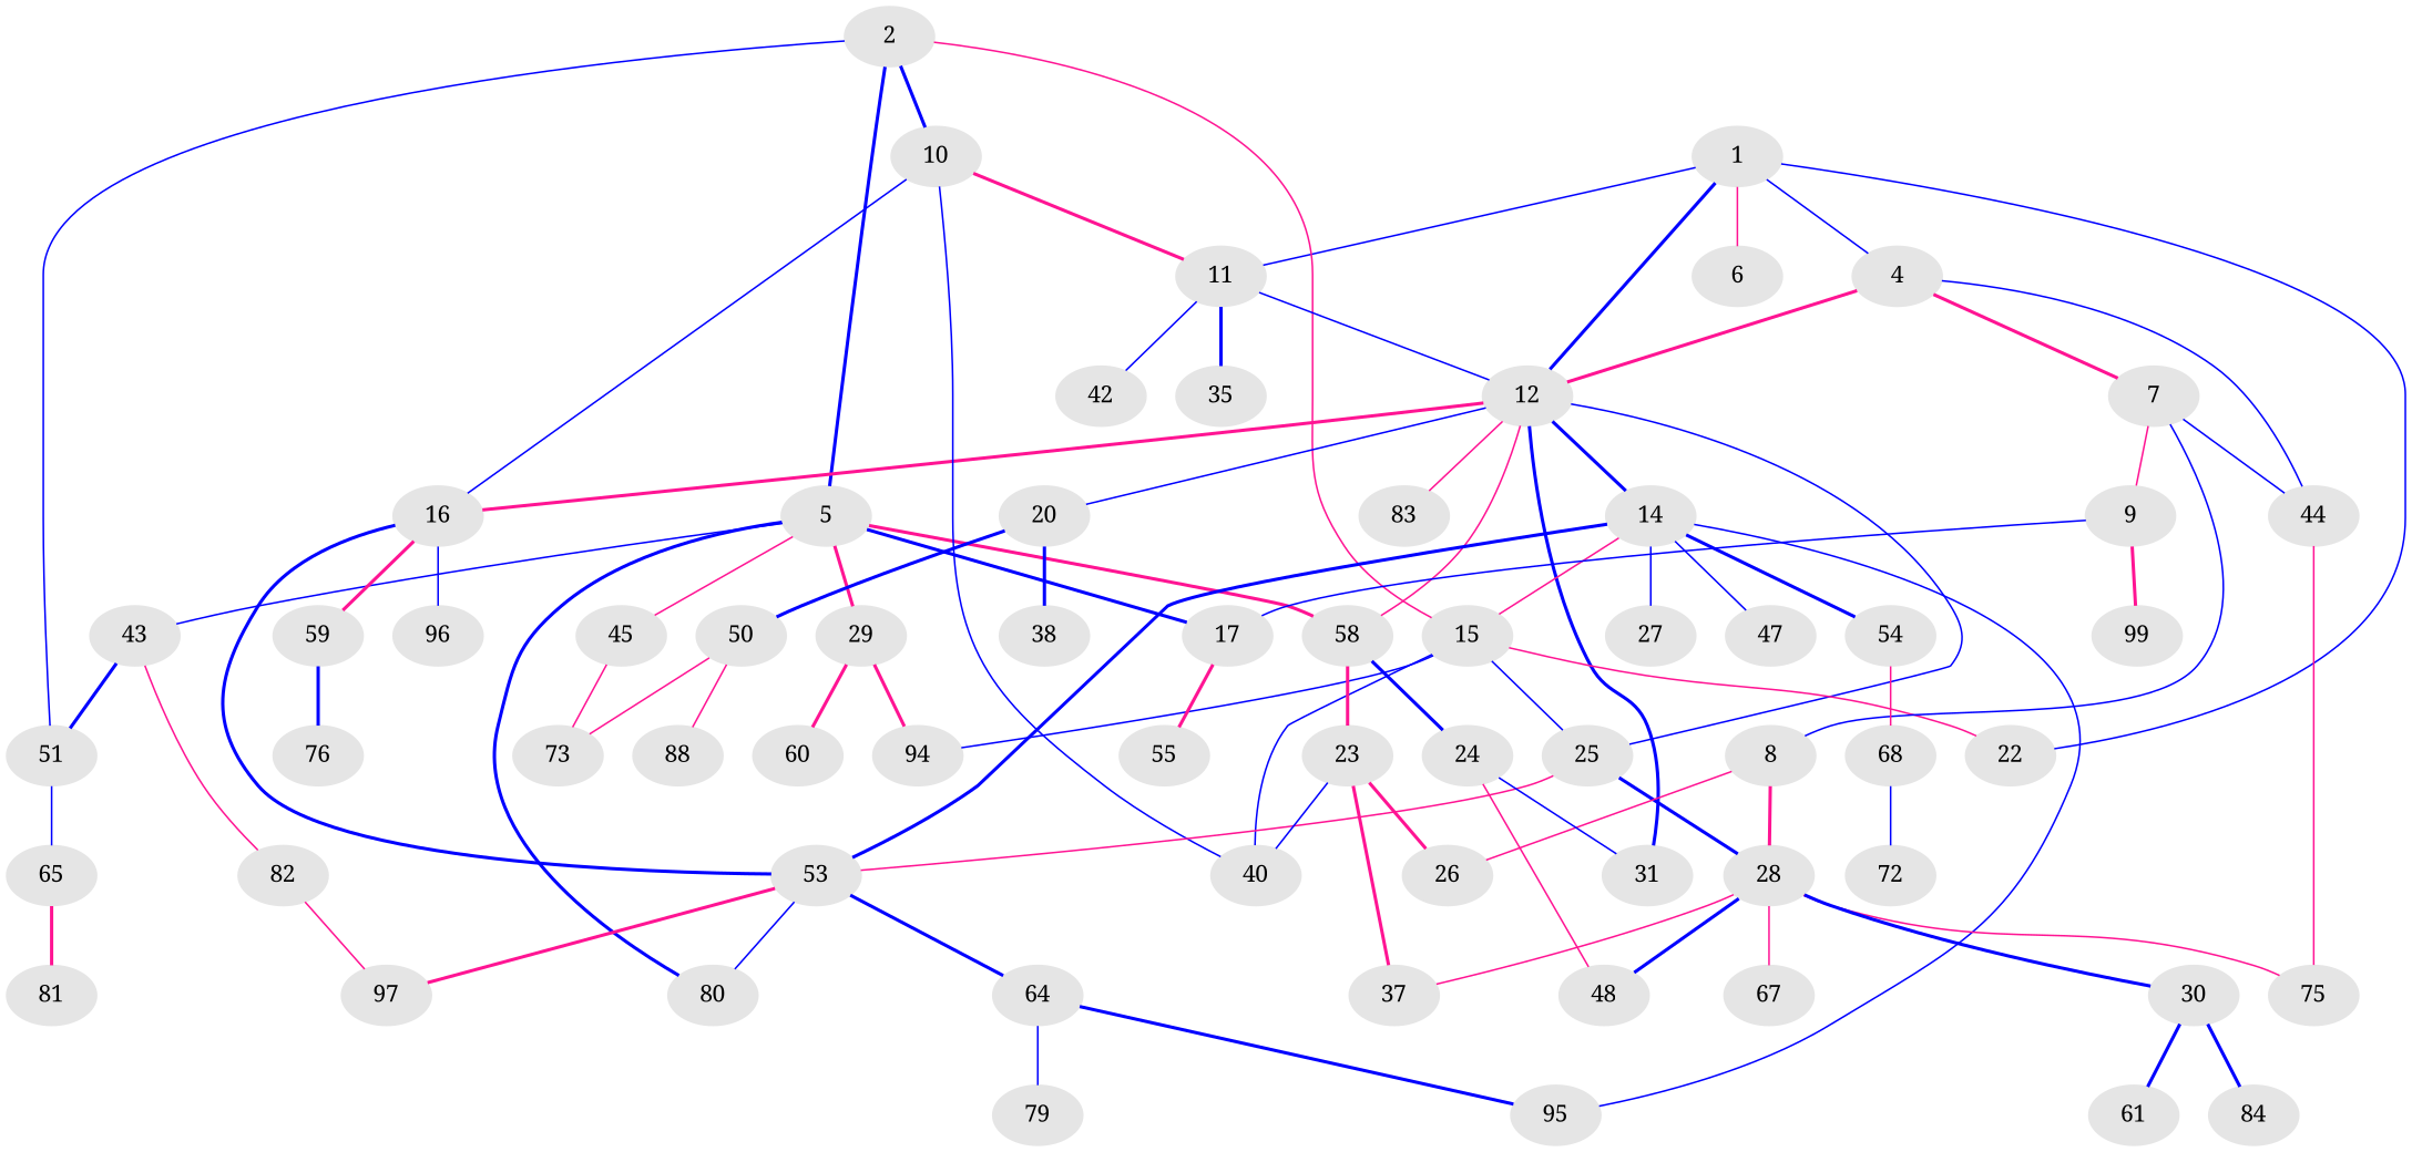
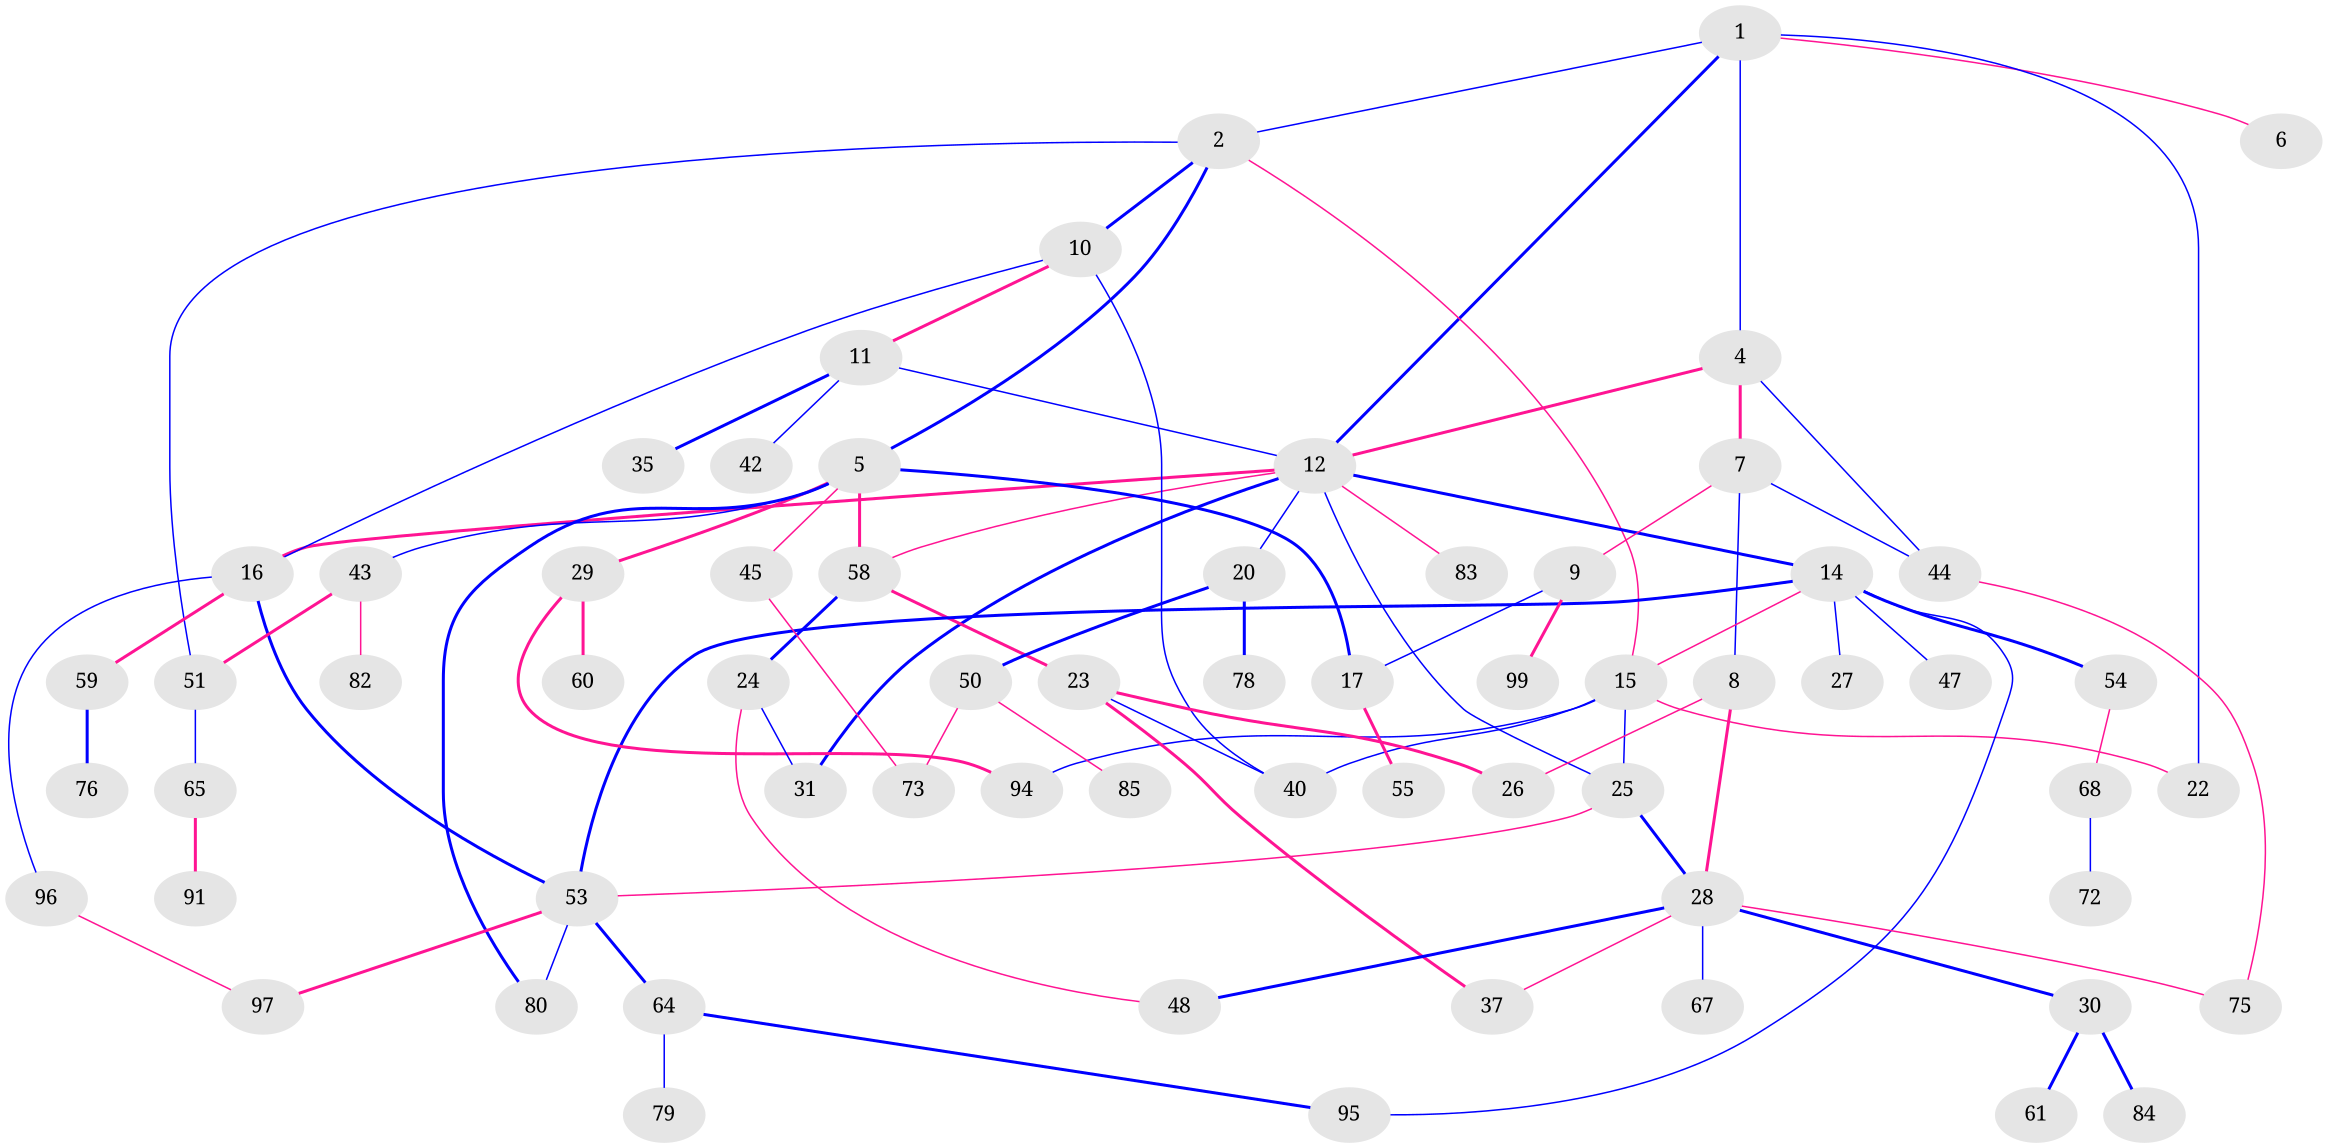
  graph {
    fontname="Noto Serif"
    node [color=gray90 fontname="Noto Serif" style=filled]
    edge [color=blue fontname="Noto Serif" style=solid]
    1 [super="+13"]
    2 [super="+69"]
    n3 [label=6]
    4
    12 [super="+33"]
    22
    5 [super="+6"]
    10 [super="+92"]
    15 [super="+21"]
    51 [super="+56"]
    7
    44
    n13 [label=58 super="+66"]
    16 [super="+93"]
    14 [super="+19"]
    20 [super="+32"]
    25 [super="+52"]
    31 [super="+63"]
    83
    17
    29
    43 [super="+58"]
    45
    80
    11 [super="+89"]
    40 [super="+41"]
    94
    65
    8 [super="+38"]
    9 [super="+100"]
    75
    55
    23 [super="+71"]
    24 [super="+74"]
    60
    82
    73 [super="+98"]
    26 [super="+57"]
    28 [super="+46"]
    99
    37
    48
    30 [super="+34"]
    67
    35 [super="+39"]
    42 [super="+49"]
    53 [super="+62"]
    59
    96
    27 [super="+36"]
    47 [super="+70"]
    54
    95
    50 [super="+87"]
-   78 [label=38]
+   78
    64 [super="+90"]
    97
    68 [super="+77"]
    76
-   85 [label=88]
+   85
    61 [super="+86"]
    84
-   91 [label=81]
+   91
    79
    72 [super="+81"]
-   1 -- 11
+   1 -- 2
    1 -- n3 [color=deeppink]
    1 -- 4
    1 -- 12 [style=bold]
    1 -- 22
    2 -- 5 [style=bold]
    2 -- 10 [style=bold]
    2 -- 15 [color=deeppink]
    2 -- 51
    4 -- 12 [color=deeppink style=bold]
    4 -- 7 [color=deeppink style=bold]
    4 -- 44
    12 -- n13 [color=deeppink]
    12 -- 16 [color=deeppink style=bold]
    12 -- 14 [style=bold]
    12 -- 20
    12 -- 25
    12 -- 31 [style=bold]
    12 -- 83 [color=deeppink]
    5 -- n13 [color=deeppink style=bold]
    5 -- 17 [style=bold]
    5 -- 29 [color=deeppink style=bold]
    5 -- 43
    5 -- 45 [color=deeppink]
    5 -- 80 [style=bold]
    10 -- 16
    10 -- 11 [color=deeppink style=bold]
    10 -- 40
    15 -- 22 [color=deeppink]
    15 -- 25
    15 -- 40
    15 -- 94
    51 -- 65
    7 -- 44
    7 -- 8
    7 -- 9 [color=deeppink]
    44 -- 75 [color=deeppink]
    n13 -- 23 [color=deeppink style=bold]
    n13 -- 24 [style=bold]
    16 -- 53 [style=bold]
    16 -- 59 [color=deeppink style=bold]
    16 -- 96
    14 -- 15 [color=deeppink]
    14 -- 53 [style=bold]
    14 -- 27
    14 -- 47
    14 -- 54 [style=bold]
    14 -- 95
    20 -- 50 [style=bold]
    20 -- 78 [style=bold]
    25 -- 28 [style=bold]
    25 -- 53 [color=deeppink]
    17 -- 55 [color=deeppink style=bold]
    29 -- 94 [color=deeppink style=bold]
    29 -- 60 [color=deeppink style=bold]
-   43 -- 51 [style=bold]
+   43 -- 51 [color=deeppink style=bold]
    43 -- 82 [color=deeppink]
    45 -- 73 [color=deeppink]
    11 -- 12
    11 -- 35 [style=bold]
    11 -- 42
    65 -- 91 [color=deeppink style=bold]
    8 -- 26 [color=deeppink]
    8 -- 28 [color=deeppink style=bold]
    9 -- 17
    9 -- 99 [color=deeppink style=bold]
    23 -- 40
    23 -- 26 [color=deeppink style=bold]
    23 -- 37 [color=deeppink style=bold]
    24 -- 31
    24 -- 48 [color=deeppink]
-   82 -- 97 [color=deeppink]
+   96 -- 97 [color=deeppink]
    28 -- 75 [color=deeppink]
    28 -- 37 [color=deeppink]
    28 -- 48 [style=bold]
    28 -- 30 [style=bold]
-   28 -- 67 [color=deeppink]
+   28 -- 67
    30 -- 61 [style=bold]
    30 -- 84 [style=bold]
    53 -- 80
    53 -- 64 [style=bold]
    53 -- 97 [color=deeppink style=bold]
    59 -- 76 [style=bold]
    54 -- 68 [color=deeppink]
    50 -- 73 [color=deeppink]
    50 -- 85 [color=deeppink]
    64 -- 95 [style=bold]
    64 -- 79
    68 -- 72
  }
